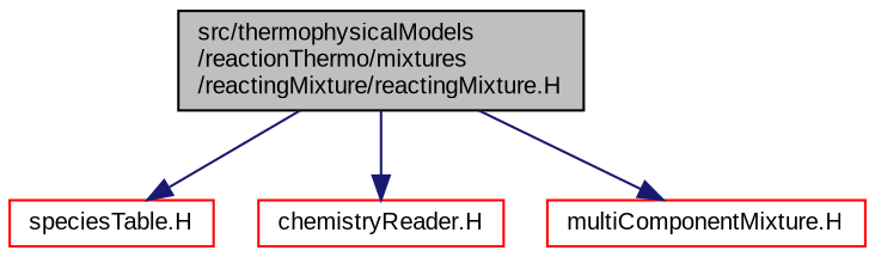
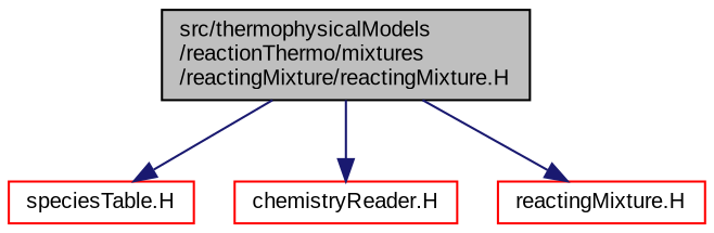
  digraph {
    fontname="Liberation Sans"
    node [color=red fontname="Liberation Sans" fontsize=10 shape=record]
    edge [color=midnightblue fontname="Liberation Sans" fontsize=10 labelfontname=Helvetica labelfontsize=10 style=solid]
    n1 [color=black fillcolor=grey75 fontcolor=black height=0.2 label="src/thermophysicalModels\l/reactionThermo/mixtures\l/reactingMixture/reactingMixture.H" style=filled width=0.4]
    n2 [height=0.2 label="speciesTable.H" width=0.4]
    n3 [height=0.2 label="chemistryReader.H" width=0.4]
-   n4 [height=0.2 label="multiComponentMixture.H" width=0.4]
+   n4 [height=0.2 label="reactingMixture.H" width=0.4]
    n1 -> n2
    n1 -> n3
    n1 -> n4
  }
